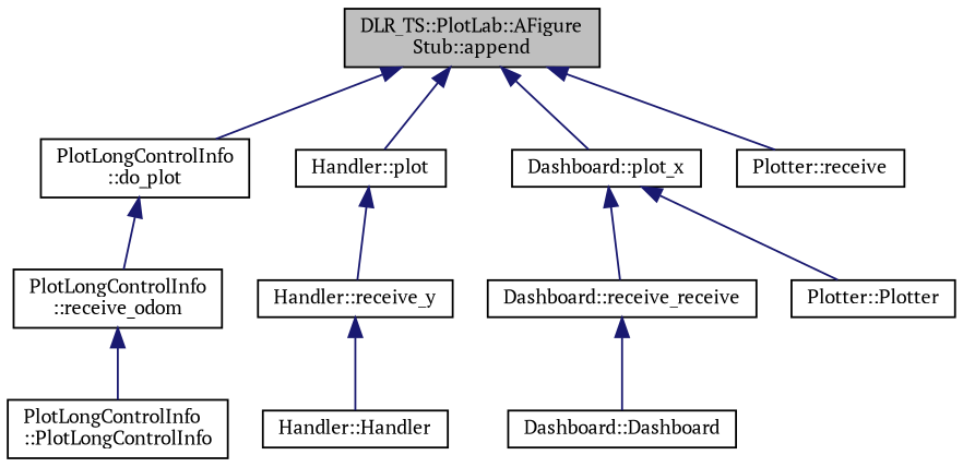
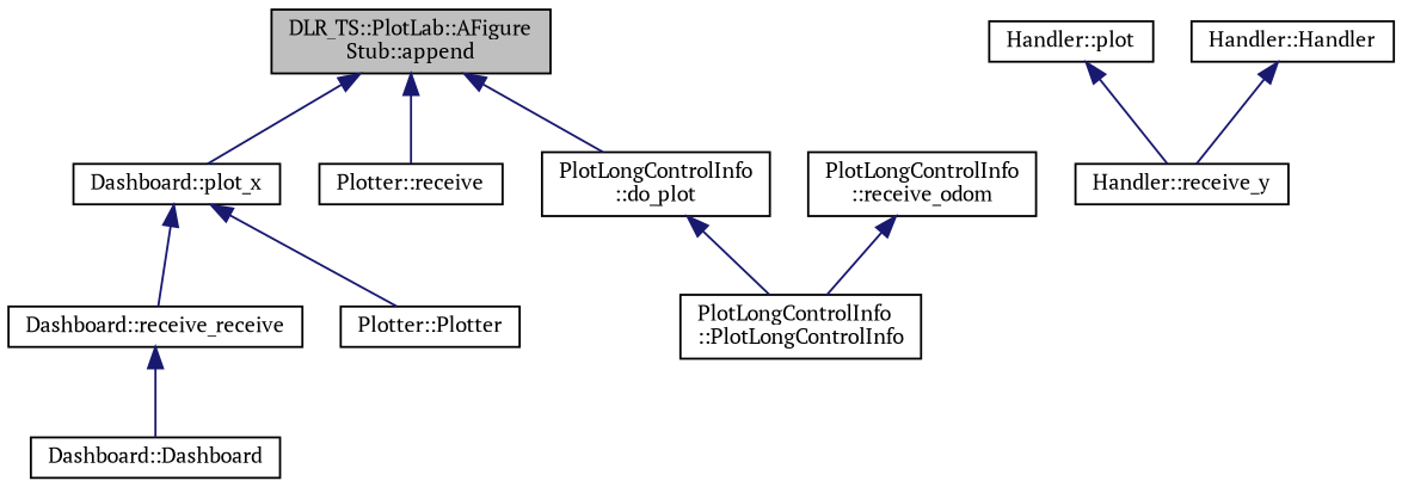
  digraph {
    fontname="PT Serif"
    rankdir=TB
    node [color=black fillcolor=white fontname="PT Serif" fontsize=10 shape=record style=filled]
    edge [color=midnightblue dir=back fontname="PT Serif" fontsize=10 labelfontname=Helvetica labelfontsize=10 style=solid]
    n1 [fillcolor=grey75 fontcolor=black height=0.2 label="DLR_TS::PlotLab::AFigure\lStub::append" width=0.4]
    n2 [height=0.2 label="PlotLongControlInfo\l::do_plot" width=0.4]
    n3 [height=0.2 label="Handler::plot" width=0.4]
    n4 [height=0.2 label="Dashboard::plot_x" width=0.4]
    n5 [height=0.2 label="Plotter::receive" width=0.4]
    n6 [height=0.2 label="PlotLongControlInfo\l::receive_odom" width=0.4]
    n7 [height=0.2 label="Handler::receive_y" width=0.4]
    n8 [height=0.2 label="Dashboard::receive_receive" width=0.4]
    n9 [height=0.2 label="Plotter::Plotter" width=0.4]
    n10 [height=0.2 label="PlotLongControlInfo\l::PlotLongControlInfo" width=0.4]
    n11 [height=0.2 label="Handler::Handler" width=0.4]
    n12 [height=0.2 label="Dashboard::Dashboard" width=0.4]
    n1 -> n2
-   n1 -> n3
    n1 -> n4
    n1 -> n5
-   n2 -> n6
+   n2 -> n10
    n3 -> n7
    n4 -> n8
    n4 -> n9
    n6 -> n10
-   n7 -> n11
+   n11 -> n7
    n8 -> n12
  }
